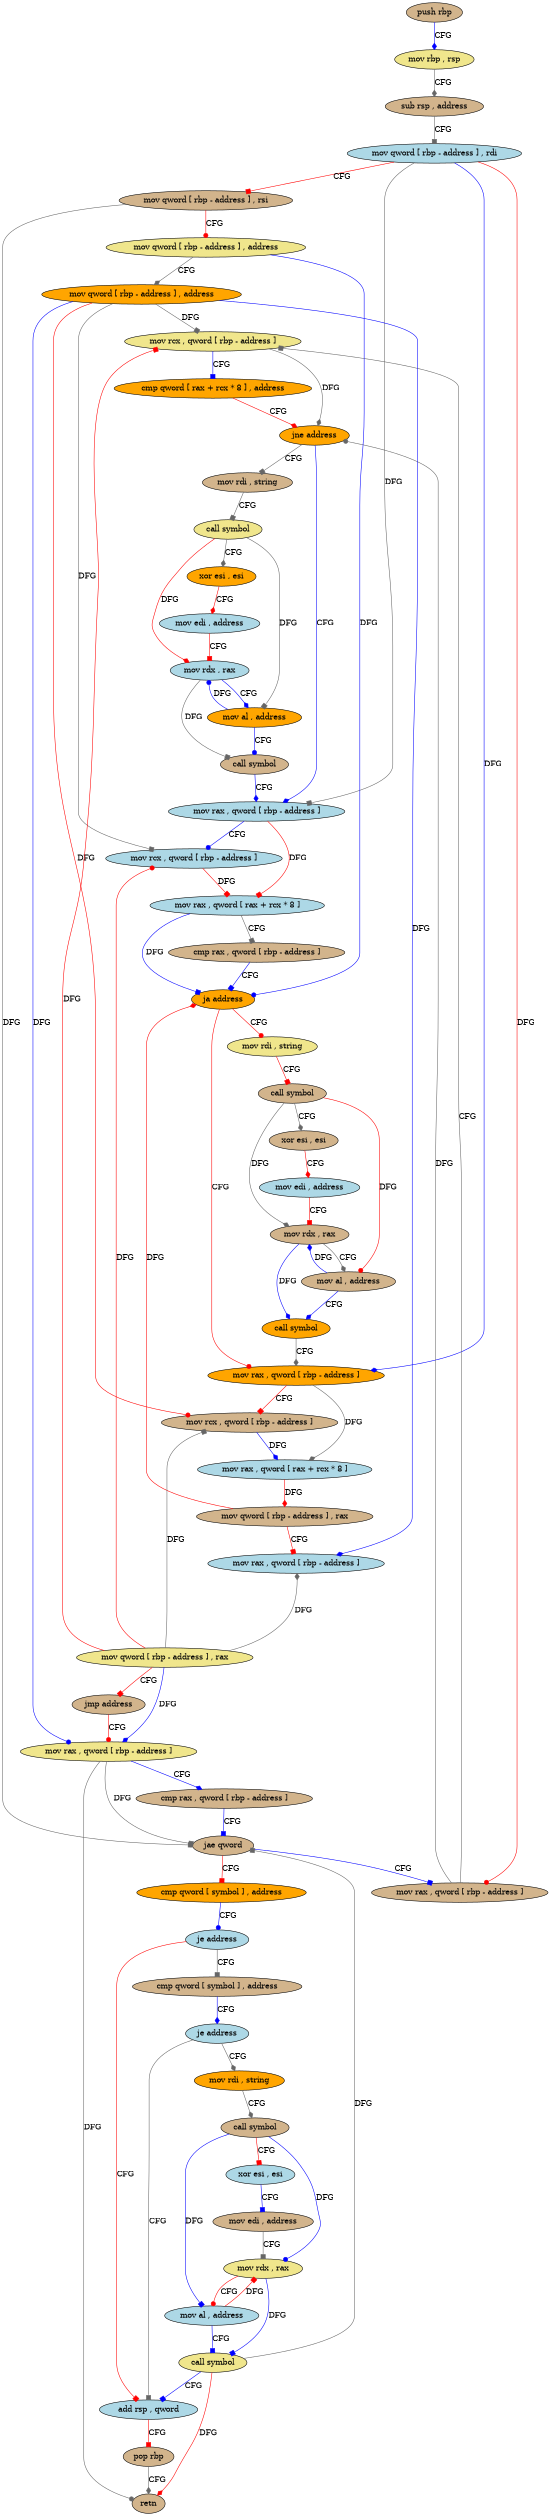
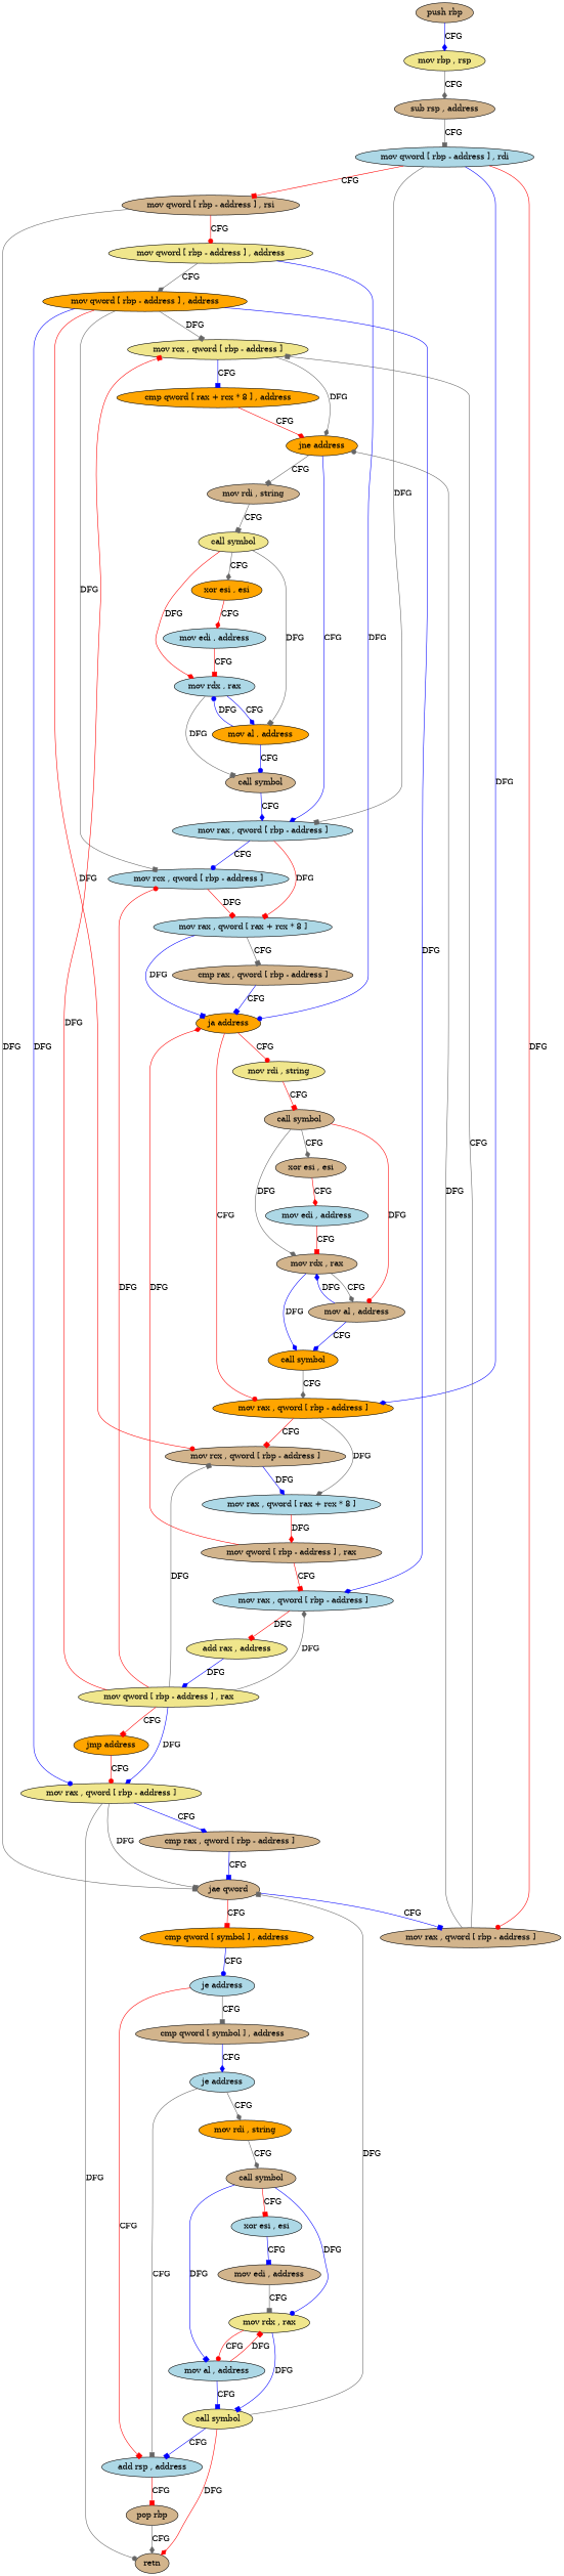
  digraph {
    node [fillcolor=tan style=filled]
    edge [arrowhead=box color=gray40]
    n1 [label="push rbp"]
    n2 [fillcolor=khaki label="mov rbp , rsp"]
    n3 [label="sub rsp , address"]
    n4 [fillcolor=lightblue label="mov qword [ rbp - address ] , rdi"]
    n5 [label="mov qword [ rbp - address ] , rsi"]
    n6 [label="mov rax , qword [ rbp - address ]"]
    n7 [fillcolor=lightblue label="mov rax , qword [ rbp - address ]"]
    n8 [fillcolor=orange label="mov rax , qword [ rbp - address ]"]
    n9 [fillcolor=khaki label="mov qword [ rbp - address ] , address"]
    n10 [label="jae qword"]
    n11 [fillcolor=khaki label="mov rcx , qword [ rbp - address ]"]
    n12 [fillcolor=orange label="jne address"]
    n13 [fillcolor=lightblue label="mov rcx , qword [ rbp - address ]"]
    n14 [fillcolor=lightblue label="mov rax , qword [ rax + rcx * 8 ]"]
    n15 [label="mov rcx , qword [ rbp - address ]"]
    n16 [fillcolor=lightblue label="mov rax , qword [ rax + rcx * 8 ]"]
    n17 [fillcolor=orange label="mov qword [ rbp - address ] , address"]
    n18 [fillcolor=orange label="ja address"]
    n19 [fillcolor=orange label="cmp qword [ symbol ] , address"]
    n20 [fillcolor=khaki label="mov rax , qword [ rbp - address ]"]
    n21 [fillcolor=lightblue label="mov rax , qword [ rbp - address ]"]
    n22 [fillcolor=khaki label="mov rdi , string"]
    n23 [label=retn]
    n24 [label="cmp rax , qword [ rbp - address ]"]
    n25 [fillcolor=orange label="cmp qword [ rax + rcx * 8 ] , address"]
+   n26 [fillcolor=khaki label="add rax , address"]
    n27 [fillcolor=lightblue label="je address"]
-   n28 [fillcolor=lightblue label="add rsp , qword"]
+   n28 [fillcolor=lightblue label="add rsp , address"]
    n29 [label="cmp qword [ symbol ] , address"]
    n30 [label="pop rbp"]
    n31 [fillcolor=lightblue label="je address"]
    n32 [fillcolor=orange label="mov rdi , string"]
    n33 [label="mov rdi , string"]
    n34 [fillcolor=khaki label="call symbol"]
    n35 [label="cmp rax , qword [ rbp - address ]"]
    n36 [fillcolor=orange label="xor esi , esi"]
    n37 [fillcolor=lightblue label="mov rdx , rax"]
    n38 [fillcolor=orange label="mov al , address"]
    n39 [label="call symbol"]
    n40 [fillcolor=lightblue label="xor esi , esi"]
    n41 [fillcolor=khaki label="mov rdx , rax"]
    n42 [fillcolor=lightblue label="mov al , address"]
    n43 [label="call symbol"]
    n44 [label="mov qword [ rbp - address ] , rax"]
    n45 [label="xor esi , esi"]
    n46 [label="mov rdx , rax"]
    n47 [label="mov al , address"]
    n48 [fillcolor=lightblue label="mov edi , address"]
    n49 [label="call symbol"]
    n50 [label="mov edi , address"]
    n51 [fillcolor=khaki label="call symbol"]
    n52 [fillcolor=khaki label="mov qword [ rbp - address ] , rax"]
-   n53 [label="jmp address"]
+   n53 [fillcolor=orange label="jmp address"]
    n54 [fillcolor=lightblue label="mov edi , address"]
    n55 [fillcolor=orange label="call symbol"]
    n1 -> n2 [arrowhead=diamond color=blue label=CFG]
    n2 -> n3 [arrowhead=diamond label=CFG]
    n3 -> n4 [label=CFG]
    n4 -> n5 [color=red label=CFG]
    n4 -> n6 [arrowhead=dot color=red label=DFG]
    n4 -> n7 [label=DFG]
    n4 -> n8 [arrowhead=diamond color=blue label=DFG]
    n5 -> n9 [arrowhead=dot color=red label=CFG]
    n5 -> n10 [label=DFG]
    n6 -> n11 [label=CFG]
    n6 -> n12 [arrowhead=dot label=DFG]
    n7 -> n13 [arrowhead=dot color=blue label=CFG]
    n7 -> n14 [color=red label=DFG]
    n8 -> n15 [color=red label=CFG]
    n8 -> n16 [arrowhead=diamond label=DFG]
    n9 -> n17 [arrowhead=diamond label=CFG]
    n9 -> n18 [arrowhead=dot color=blue label=DFG]
    n10 -> n6 [color=blue label=CFG]
    n10 -> n19 [color=red label=CFG]
    n11 -> n12 [arrowhead=diamond label=DFG]
    n11 -> n25 [color=blue label=CFG]
    n12 -> n7 [arrowhead=diamond color=blue label=CFG]
    n12 -> n33 [label=CFG]
    n13 -> n14 [color=red label=DFG]
    n14 -> n18 [color=blue label=DFG]
    n14 -> n35 [label=CFG]
    n15 -> n16 [arrowhead=diamond color=blue label=DFG]
    n16 -> n44 [arrowhead=diamond color=red label=DFG]
    n17 -> n11 [label=DFG]
    n17 -> n13 [label=DFG]
    n17 -> n15 [arrowhead=dot color=red label=DFG]
    n17 -> n20 [arrowhead=dot color=blue label=DFG]
    n17 -> n21 [arrowhead=diamond color=blue label=DFG]
    n18 -> n8 [arrowhead=dot color=red label=CFG]
    n18 -> n22 [arrowhead=dot color=red label=CFG]
    n19 -> n27 [arrowhead=dot color=blue label=CFG]
    n20 -> n10 [label=DFG]
    n20 -> n23 [arrowhead=dot label=DFG]
    n20 -> n24 [arrowhead=diamond color=blue label=CFG]
+   n21 -> n26 [color=red label=DFG]
    n22 -> n43 [color=red label=CFG]
    n24 -> n10 [color=blue label=CFG]
    n25 -> n12 [arrowhead=diamond color=red label=CFG]
+   n26 -> n52 [arrowhead=diamond color=blue label=DFG]
    n27 -> n28 [color=red label=CFG]
    n27 -> n29 [label=CFG]
    n28 -> n30 [color=red label=CFG]
    n29 -> n31 [arrowhead=diamond color=blue label=CFG]
    n30 -> n23 [arrowhead=diamond label=CFG]
    n31 -> n28 [label=CFG]
    n31 -> n32 [arrowhead=diamond label=CFG]
    n32 -> n39 [arrowhead=diamond label=CFG]
    n33 -> n34 [label=CFG]
    n34 -> n36 [arrowhead=diamond label=CFG]
    n34 -> n37 [arrowhead=diamond color=red label=DFG]
    n34 -> n38 [label=DFG]
    n35 -> n18 [color=blue label=CFG]
    n36 -> n48 [arrowhead=diamond color=red label=CFG]
    n37 -> n38 [arrowhead=diamond color=blue label=CFG]
    n37 -> n49 [label=DFG]
    n38 -> n37 [arrowhead=dot color=blue label=DFG]
    n38 -> n49 [arrowhead=dot color=blue label=CFG]
    n39 -> n40 [color=red label=CFG]
    n39 -> n41 [arrowhead=dot color=blue label=DFG]
    n39 -> n42 [color=blue label=DFG]
    n40 -> n50 [color=blue label=CFG]
    n41 -> n42 [arrowhead=dot color=red label=CFG]
    n41 -> n51 [color=blue label=DFG]
    n42 -> n41 [color=red label=DFG]
    n42 -> n51 [color=blue label=CFG]
    n43 -> n45 [arrowhead=diamond label=CFG]
    n43 -> n46 [arrowhead=diamond label=DFG]
    n43 -> n47 [arrowhead=dot color=red label=DFG]
    n44 -> n18 [arrowhead=diamond color=red label=DFG]
    n44 -> n21 [color=red label=CFG]
    n45 -> n54 [arrowhead=diamond color=red label=CFG]
    n46 -> n47 [arrowhead=diamond label=CFG]
    n46 -> n55 [arrowhead=diamond color=blue label=DFG]
    n47 -> n46 [arrowhead=diamond color=blue label=DFG]
    n47 -> n55 [arrowhead=diamond color=blue label=CFG]
    n48 -> n37 [color=red label=CFG]
    n49 -> n7 [arrowhead=diamond color=blue label=CFG]
    n50 -> n41 [label=CFG]
    n51 -> n10 [label=DFG]
    n51 -> n23 [arrowhead=diamond color=red label=DFG]
    n51 -> n28 [color=blue label=CFG]
    n52 -> n11 [color=red label=DFG]
    n52 -> n13 [arrowhead=dot color=red label=DFG]
    n52 -> n15 [label=DFG]
    n52 -> n20 [arrowhead=diamond color=blue label=DFG]
    n52 -> n21 [arrowhead=diamond label=DFG]
    n52 -> n53 [color=red label=CFG]
    n53 -> n20 [arrowhead=dot color=red label=CFG]
    n54 -> n46 [color=red label=CFG]
    n55 -> n8 [arrowhead=diamond label=CFG]
  }
